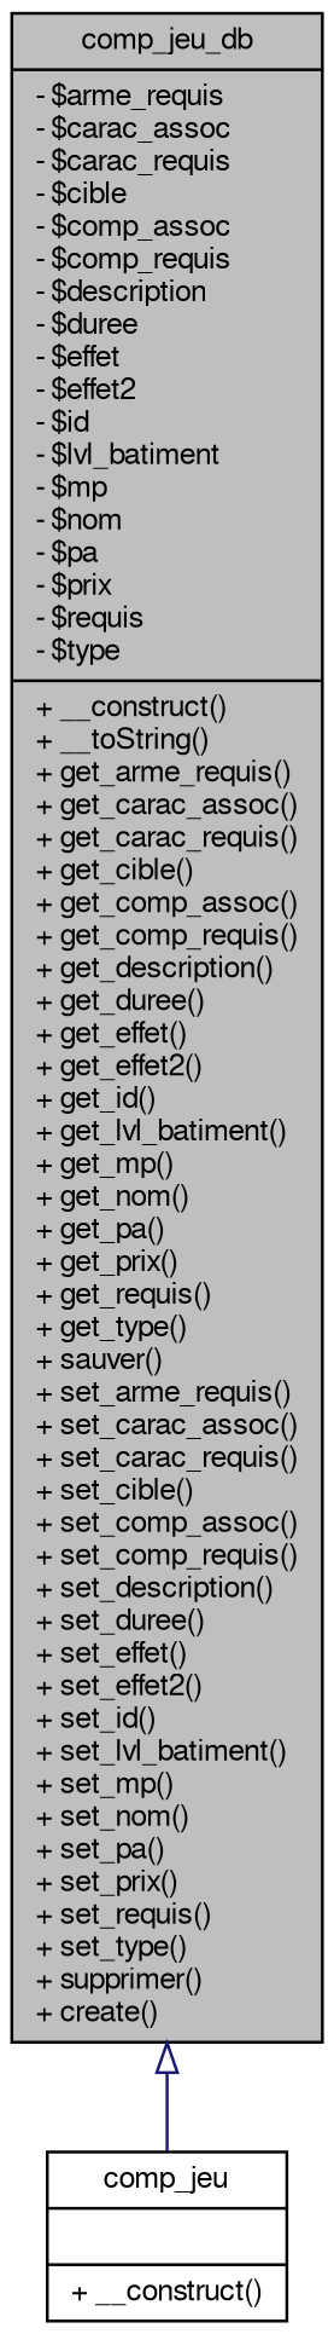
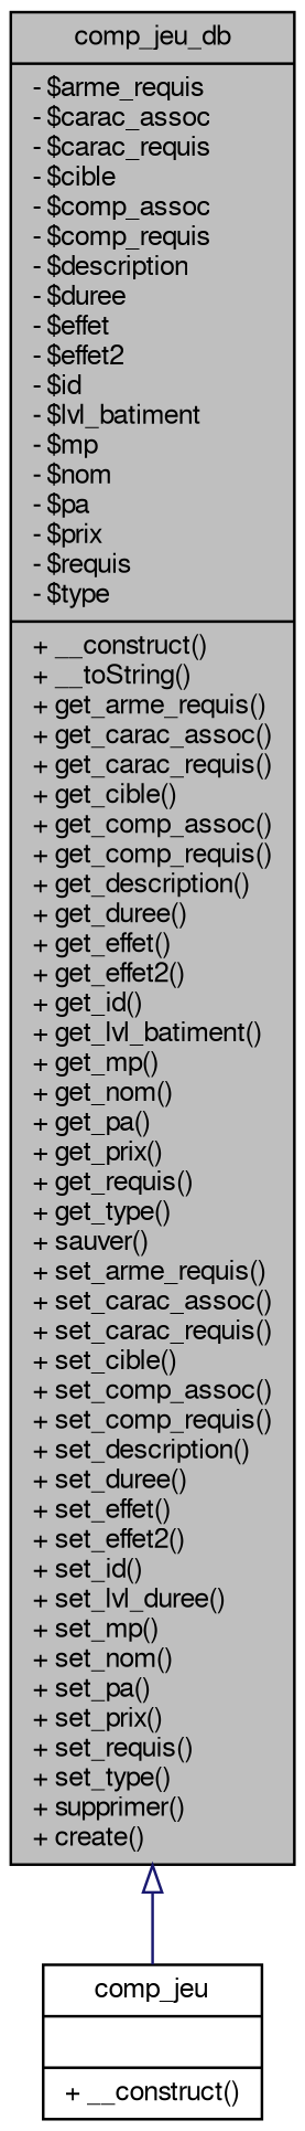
  digraph {
    node [color=black fontname=FreeSans fontsize=10 shape=record]
-   n1 [fillcolor=grey75 fontcolor=black height=0.2 label="{comp_jeu_db\n|- $arme_requis\l- $carac_assoc\l- $carac_requis\l- $cible\l- $comp_assoc\l- $comp_requis\l- $description\l- $duree\l- $effet\l- $effet2\l- $id\l- $lvl_batiment\l- $mp\l- $nom\l- $pa\l- $prix\l- $requis\l- $type\l|+ __construct()\l+ __toString()\l+ get_arme_requis()\l+ get_carac_assoc()\l+ get_carac_requis()\l+ get_cible()\l+ get_comp_assoc()\l+ get_comp_requis()\l+ get_description()\l+ get_duree()\l+ get_effet()\l+ get_effet2()\l+ get_id()\l+ get_lvl_batiment()\l+ get_mp()\l+ get_nom()\l+ get_pa()\l+ get_prix()\l+ get_requis()\l+ get_type()\l+ sauver()\l+ set_arme_requis()\l+ set_carac_assoc()\l+ set_carac_requis()\l+ set_cible()\l+ set_comp_assoc()\l+ set_comp_requis()\l+ set_description()\l+ set_duree()\l+ set_effet()\l+ set_effet2()\l+ set_id()\l+ set_lvl_batiment()\l+ set_mp()\l+ set_nom()\l+ set_pa()\l+ set_prix()\l+ set_requis()\l+ set_type()\l+ supprimer()\l+ create()\l}" style=filled width=0.4]
+   n1 [fillcolor=grey75 fontcolor=black height=0.2 label="{comp_jeu_db\n|- $arme_requis\l- $carac_assoc\l- $carac_requis\l- $cible\l- $comp_assoc\l- $comp_requis\l- $description\l- $duree\l- $effet\l- $effet2\l- $id\l- $lvl_batiment\l- $mp\l- $nom\l- $pa\l- $prix\l- $requis\l- $type\l|+ __construct()\l+ __toString()\l+ get_arme_requis()\l+ get_carac_assoc()\l+ get_carac_requis()\l+ get_cible()\l+ get_comp_assoc()\l+ get_comp_requis()\l+ get_description()\l+ get_duree()\l+ get_effet()\l+ get_effet2()\l+ get_id()\l+ get_lvl_batiment()\l+ get_mp()\l+ get_nom()\l+ get_pa()\l+ get_prix()\l+ get_requis()\l+ get_type()\l+ sauver()\l+ set_arme_requis()\l+ set_carac_assoc()\l+ set_carac_requis()\l+ set_cible()\l+ set_comp_assoc()\l+ set_comp_requis()\l+ set_description()\l+ set_duree()\l+ set_effet()\l+ set_effet2()\l+ set_id()\l+ set_lvl_duree()\l+ set_mp()\l+ set_nom()\l+ set_pa()\l+ set_prix()\l+ set_requis()\l+ set_type()\l+ supprimer()\l+ create()\l}" style=filled width=0.4]
    n2 [height=0.2 label="{comp_jeu\n||+ __construct()\l}" width=0.4]
    n1 -> n2 [arrowtail=empty color=midnightblue dir=back fontname=FreeSans fontsize=10 labelfontname=FreeSans labelfontsize=10 style=solid]
  }
